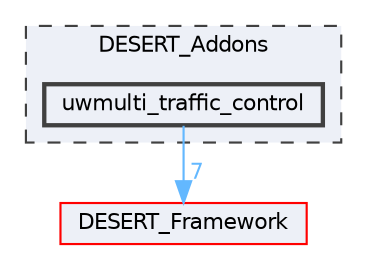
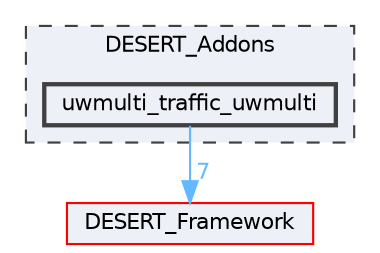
  digraph {
    compound=true
    node [fillcolor="#edf0f7" fontname=Helvetica fontsize=10 shape=box]
-   n1 [color=grey25 height=0.2 label=uwmulti_traffic_control style="filled,bold" width=0.4]
+   n1 [color=grey25 height=0.2 label=uwmulti_traffic_uwmulti style="filled,bold" width=0.4]
    n2 [color=red height=0.2 label=DESERT_Framework style=filled width=0.4]
    subgraph cluster_1 {
      bgcolor="#edf0f7"
      fontname=Helvetica
      fontsize=10
      label=DESERT_Addons
      pencolor=grey25
      style="filled,dashed"
      n1
    }
    n1 -> n2 [color=steelblue1 fontcolor=steelblue1 fontname=Helvetica fontsize=10 headlabel=7 labeldistance=1.5 labelfontname=Helvetica labelfontsize=10]
  }
